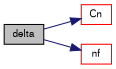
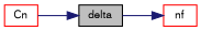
  digraph {
    rankdir=LR
    node [color=red fontname=FreeSans fontsize=10 shape=record]
    edge [color=midnightblue fontname=FreeSans fontsize=10 labelfontname=FreeSans labelfontsize=10 style=solid]
    n1 [color=black fillcolor=grey75 fontcolor=black height=0.2 label=delta style=filled width=0.4]
    n2 [height=0.2 label=Cn width=0.4]
    n3 [height=0.2 label=nf width=0.4]
-   n1 -> n2
+   n2 -> n1
    n1 -> n3
  }
